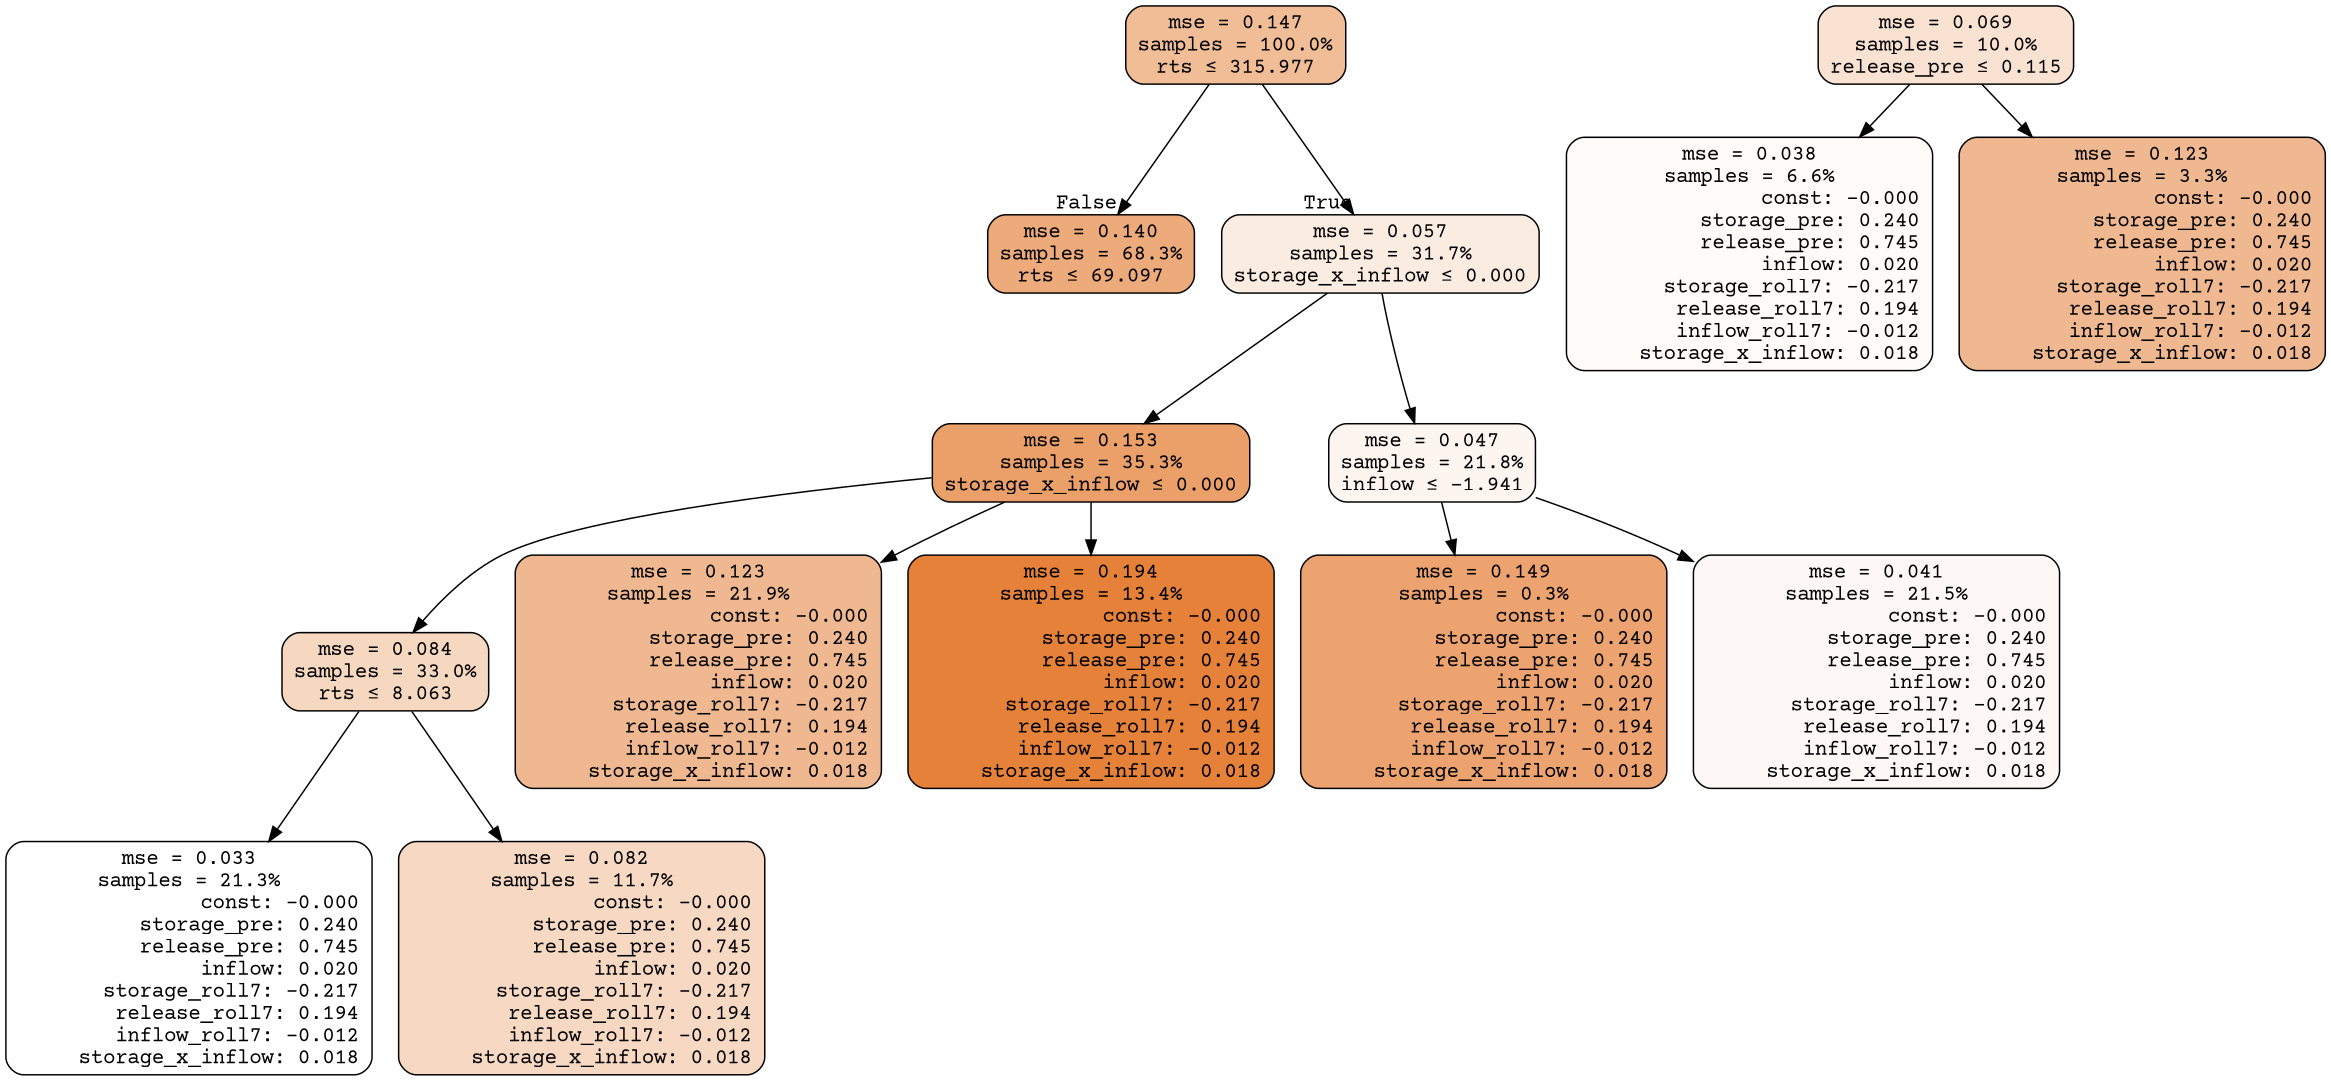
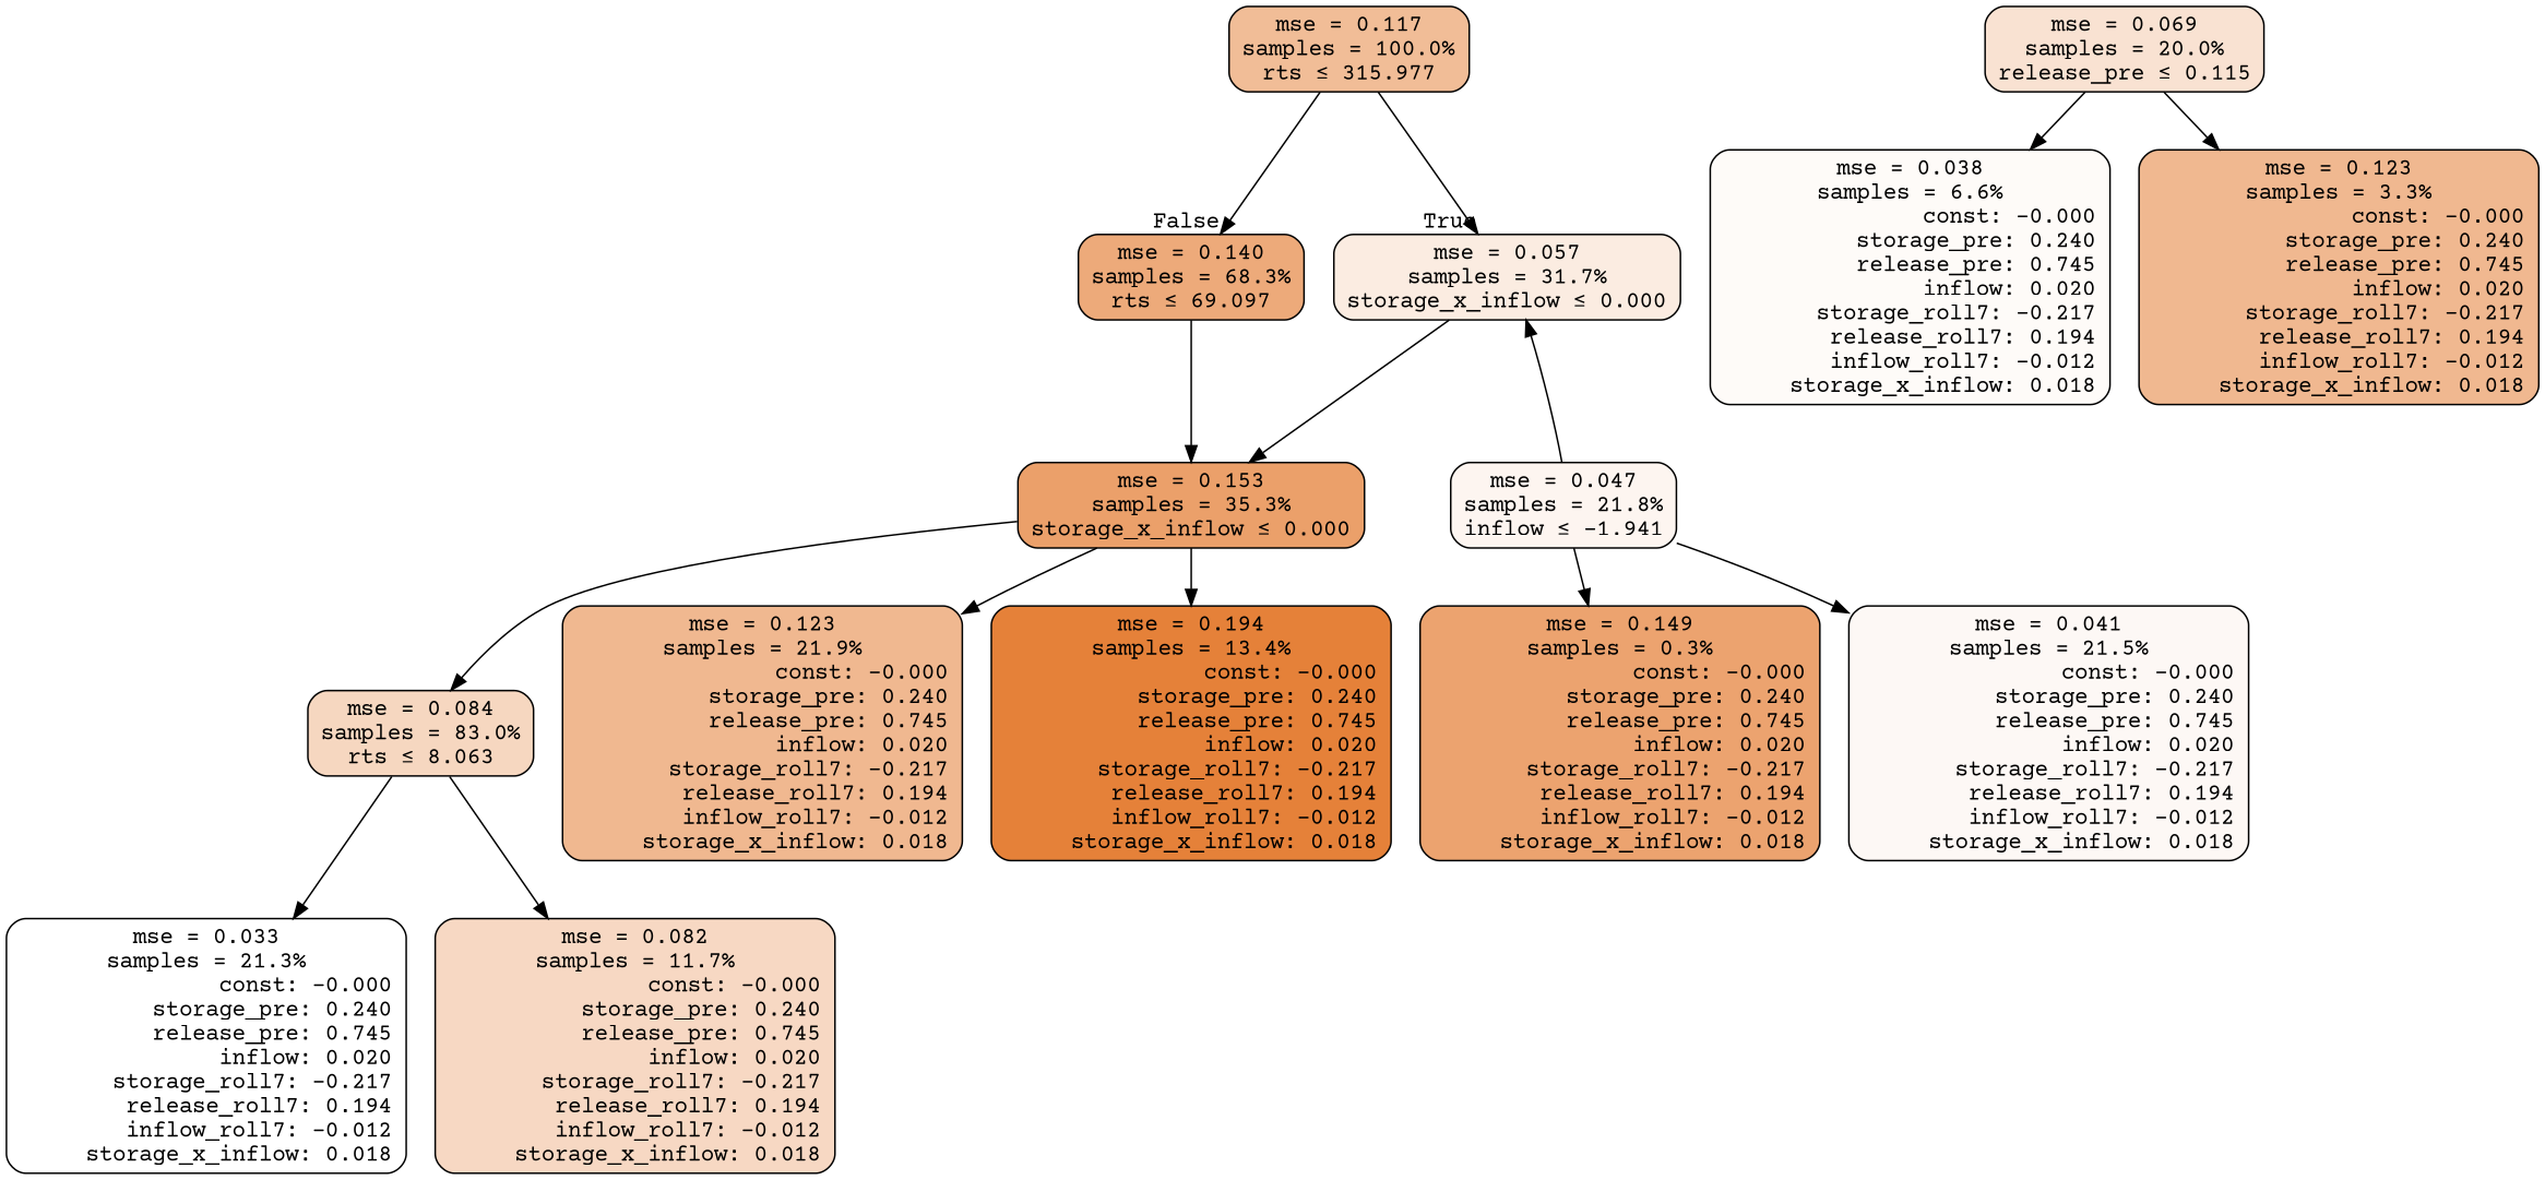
  digraph {
    fontname="Courier Prime"
    node [color=black fillcolor="#f0b890" fontname="Courier Prime" shape=rectangle style="filled, rounded"]
    edge [fontname="Courier Prime"]
-   n1 [fillcolor="#f1bd97" label="mse = 0.147\nsamples = 100.0%\nrts &le; 315.977"]
+   n1 [fillcolor="#f1bd97" label="mse = 0.117\nsamples = 100.0%\nrts &le; 315.977"]
    n2 [fillcolor="#edaa7a" label="mse = 0.140\nsamples = 68.3%\nrts &le; 69.097"]
    n3 [fillcolor="#fbece1" label="mse = 0.057\nsamples = 31.7%\nstorage_x_inflow &le; 0.000"]
    n4 [fillcolor="#eba06a" label="mse = 0.153\nsamples = 35.3%\nstorage_x_inflow &le; 0.000"]
    n5 [fillcolor="#fdf5f0" label="mse = 0.047\nsamples = 21.8%\ninflow &le; -1.941"]
-   n6 [fillcolor="#f6d7c0" label="mse = 0.084\nsamples = 33.0%\nrts &le; 8.063"]
+   n6 [fillcolor="#f6d7c0" label="mse = 0.084\nsamples = 83.0%\nrts &le; 8.063"]
    n7 [fillcolor="#ffffff" label="mse = 0.033\nsamples = 21.3%\n               const: -0.000\n          storage_pre: 0.240\n          release_pre: 0.745\n               inflow: 0.020\n       storage_roll7: -0.217\n        release_roll7: 0.194\n        inflow_roll7: -0.012\n     storage_x_inflow: 0.018"]
    n8 [fillcolor="#f7d8c3" label="mse = 0.082\nsamples = 11.7%\n               const: -0.000\n          storage_pre: 0.240\n          release_pre: 0.745\n               inflow: 0.020\n       storage_roll7: -0.217\n        release_roll7: 0.194\n        inflow_roll7: -0.012\n     storage_x_inflow: 0.018"]
    n9 [label="mse = 0.123\nsamples = 21.9%\n               const: -0.000\n          storage_pre: 0.240\n          release_pre: 0.745\n               inflow: 0.020\n       storage_roll7: -0.217\n        release_roll7: 0.194\n        inflow_roll7: -0.012\n     storage_x_inflow: 0.018"]
    n10 [fillcolor="#e58139" label="mse = 0.194\nsamples = 13.4%\n               const: -0.000\n          storage_pre: 0.240\n          release_pre: 0.745\n               inflow: 0.020\n       storage_roll7: -0.217\n        release_roll7: 0.194\n        inflow_roll7: -0.012\n     storage_x_inflow: 0.018"]
    n11 [fillcolor="#eca36f" label="mse = 0.149\nsamples = 0.3%\n               const: -0.000\n          storage_pre: 0.240\n          release_pre: 0.745\n               inflow: 0.020\n       storage_roll7: -0.217\n        release_roll7: 0.194\n        inflow_roll7: -0.012\n     storage_x_inflow: 0.018"]
    n12 [fillcolor="#fdf8f5" label="mse = 0.041\nsamples = 21.5%\n               const: -0.000\n          storage_pre: 0.240\n          release_pre: 0.745\n               inflow: 0.020\n       storage_roll7: -0.217\n        release_roll7: 0.194\n        inflow_roll7: -0.012\n     storage_x_inflow: 0.018"]
-   n13 [fillcolor="#f9e2d2" label="mse = 0.069\nsamples = 10.0%\nrelease_pre &le; 0.115"]
+   n13 [fillcolor="#f9e2d2" label="mse = 0.069\nsamples = 20.0%\nrelease_pre &le; 0.115"]
    n14 [fillcolor="#fefbf8" label="mse = 0.038\nsamples = 6.6%\n               const: -0.000\n          storage_pre: 0.240\n          release_pre: 0.745\n               inflow: 0.020\n       storage_roll7: -0.217\n        release_roll7: 0.194\n        inflow_roll7: -0.012\n     storage_x_inflow: 0.018"]
    n15 [label="mse = 0.123\nsamples = 3.3%\n               const: -0.000\n          storage_pre: 0.240\n          release_pre: 0.745\n               inflow: 0.020\n       storage_roll7: -0.217\n        release_roll7: 0.194\n        inflow_roll7: -0.012\n     storage_x_inflow: 0.018"]
    n1 -> n2 [headlabel=False labelangle=45 labeldistance=2.5]
    n1 -> n3 [headlabel=True labelangle=-45 labeldistance=2.5]
+   n2 -> n4
    n3 -> n4
-   n3 -> n5
+   n5 -> n3
    n4 -> n6
    n4 -> n9
    n4 -> n10
    n5 -> n11
    n5 -> n12
    n6 -> n7
    n6 -> n8
    n13 -> n14
    n13 -> n15
  }
